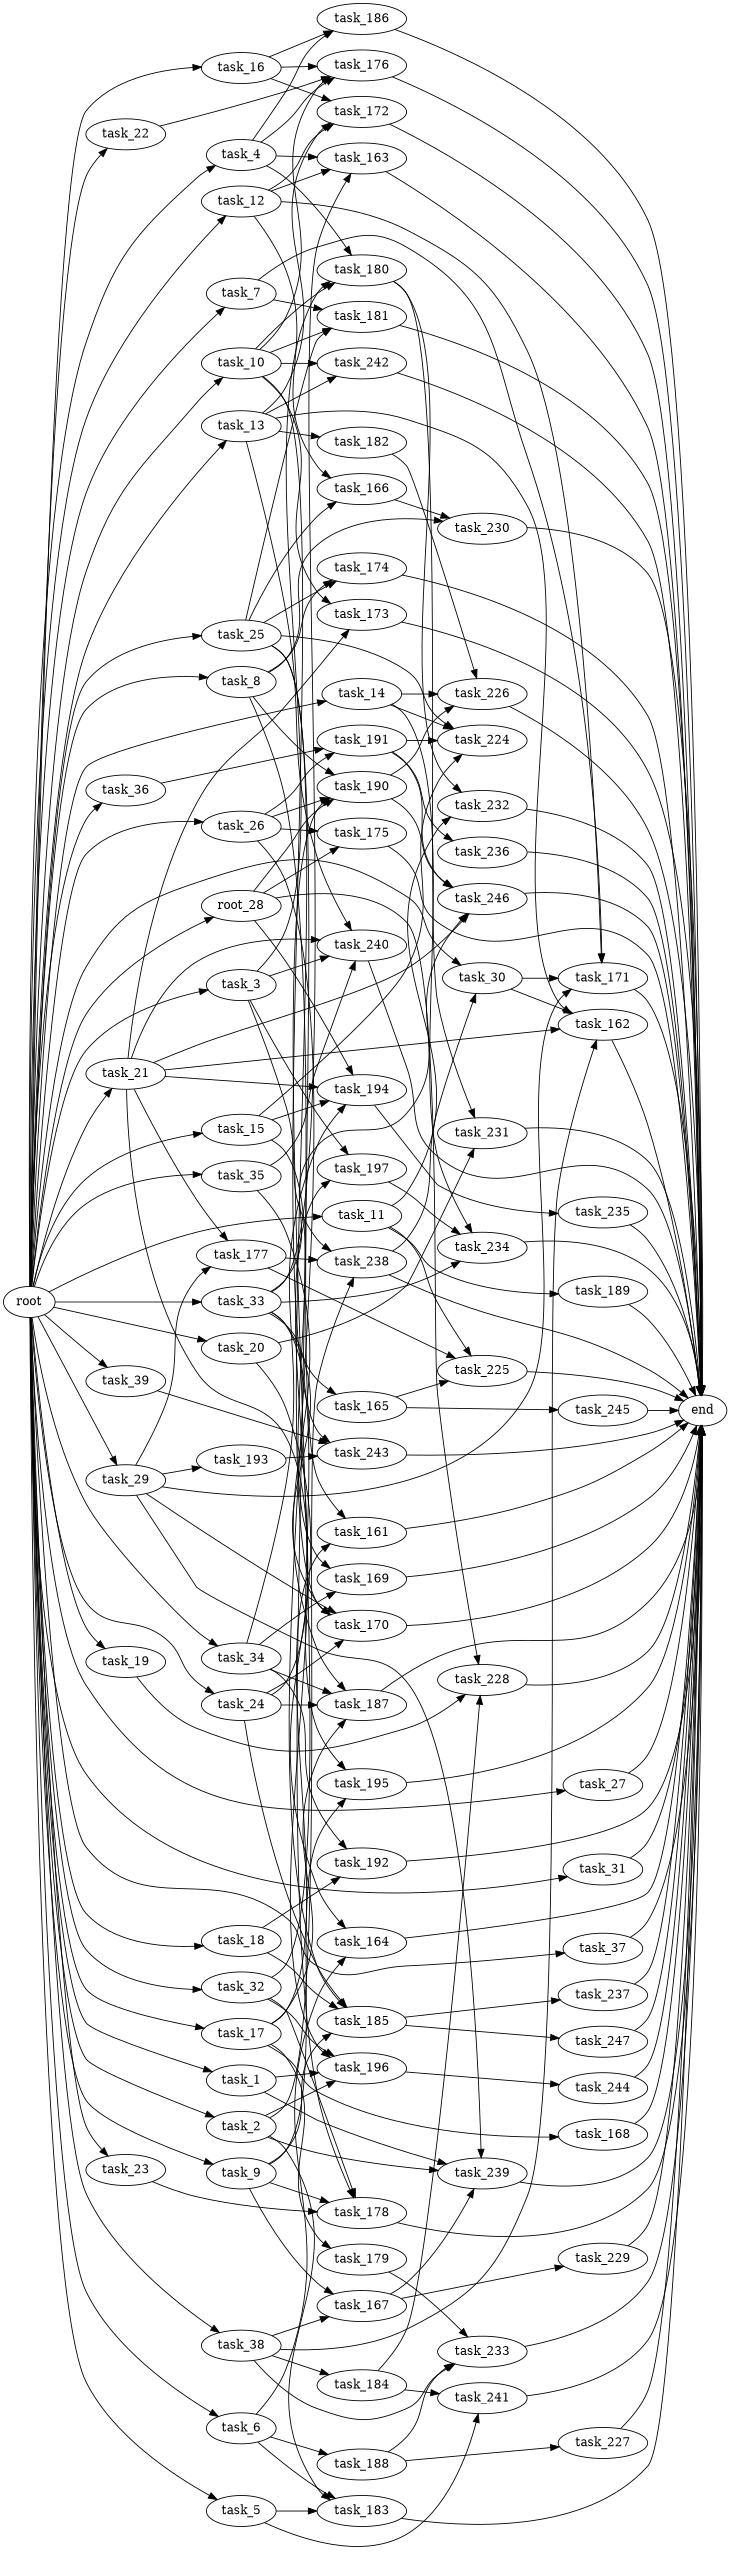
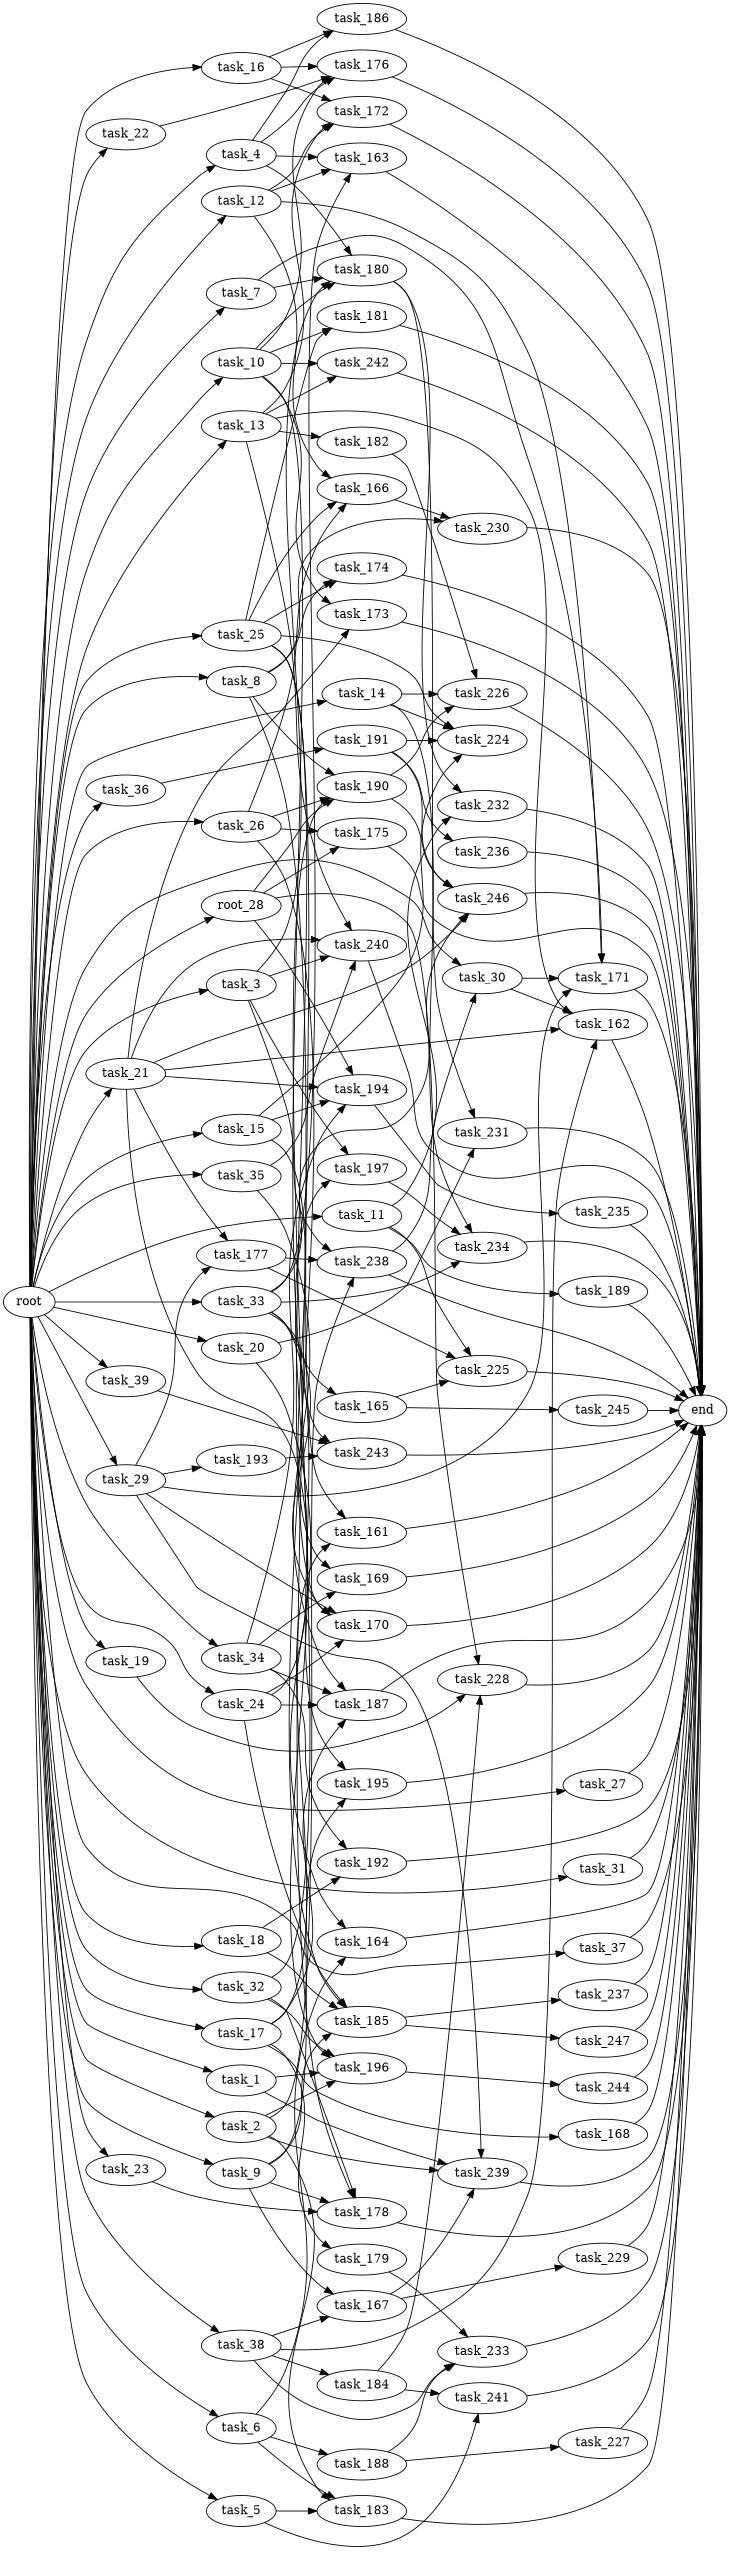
  digraph {
    rankdir=LR
    task_12
    task_172
    task_171
    task_166
    task_163
    end
    task_230
    task_36
    task_191
    task_246
    task_224
    task_236
    task_19
    task_228
    task_180
    task_231
    task_232
    task_196
    task_244
    root
    task_10
    task_18
    task_4
    task_33
    task_8
    task_15
    task_5
    task_27
    task_14
    task_21
    task_38
    task_16
    task_7
    task_26
    task_30
    task_17
    task_31
    task_2
    task_35
    task_3
    task_22
    task_25
    task_29
    n44 [label=root_28]
    task_23
    task_6
    task_32
    task_39
    task_20
    task_9
    task_37
    task_1
    task_34
    task_13
    task_24
    task_11
    task_242
    task_176
    task_181
    task_243
    task_173
    task_192
    task_185
    task_186
    task_234
    task_165
    task_170
    task_195
    task_174
    task_190
    task_178
    task_169
    task_194
    task_183
    task_241
    task_226
    task_177
    task_162
    task_240
    task_167
    task_184
    task_233
    task_175
    task_168
    task_161
    task_179
    task_187
    task_239
    task_238
    task_197
    task_193
    task_164
    task_188
    task_182
    task_189
    task_225
    task_237
    task_247
    task_245
    task_235
    task_229
    task_227
    task_12 -> task_172
    task_12 -> task_171
    task_12 -> task_166
    task_12 -> task_163
    task_172 -> end
    task_171 -> end
    task_166 -> task_230
    task_163 -> end
    task_230 -> end
    task_36 -> task_191
    task_191 -> task_246
    task_191 -> task_224
    task_191 -> task_236
    task_246 -> end
    task_236 -> end
    task_19 -> task_228
    task_228 -> end
    task_180 -> task_231
    task_180 -> task_232
    task_231 -> end
    task_232 -> end
    task_196 -> task_244
    task_244 -> end
    root -> task_12
    root -> task_36
    root -> task_19
    root -> task_10
    root -> task_18
    root -> task_4
    root -> task_33
    root -> task_8
    root -> task_15
    root -> task_5
    root -> task_27
    root -> task_14
    root -> task_21
    root -> task_38
    root -> task_16
    root -> task_7
    root -> task_26
    root -> task_30
    root -> task_17
    root -> task_31
    root -> task_2
    root -> task_35
    root -> task_3
    root -> task_22
    root -> task_25
    root -> task_29
    root -> n44
    root -> task_23
    root -> task_6
    root -> task_32
    root -> task_39
    root -> task_20
    root -> task_9
    root -> task_37
    root -> task_1
    root -> task_34
    root -> task_13
    root -> task_24
    root -> task_11
    task_10 -> task_180
    task_10 -> task_242
    task_10 -> task_176
    task_10 -> task_181
    task_10 -> task_243
    task_10 -> task_173
    task_18 -> task_192
    task_18 -> task_185
    task_4 -> task_163
    task_4 -> task_180
    task_4 -> task_176
    task_4 -> task_186
    task_33 -> task_163
    task_33 -> task_246
    task_33 -> task_234
    task_33 -> task_165
    task_33 -> task_170
    task_33 -> task_195
    task_8 -> task_230
    task_8 -> task_174
    task_8 -> task_190
    task_8 -> task_178
    task_15 -> task_224
    task_15 -> task_169
    task_15 -> task_194
    task_5 -> task_183
    task_5 -> task_241
    task_27 -> end
    task_14 -> task_224
    task_14 -> task_234
    task_14 -> task_226
    task_21 -> task_246
    task_21 -> task_196
    task_21 -> task_173
    task_21 -> task_194
    task_21 -> task_177
    task_21 -> task_162
    task_21 -> task_240
    task_38 -> task_162
    task_38 -> task_167
    task_38 -> task_184
    task_38 -> task_233
    task_16 -> task_172
    task_16 -> task_176
    task_16 -> task_186
    task_7 -> task_171
-   task_7 -> task_181
-   task_26 -> task_191
+   task_7 -> task_180
+   task_26 -> task_166
    task_26 -> task_185
    task_26 -> task_190
    task_26 -> task_175
    task_30 -> task_171
    task_30 -> task_162
    task_17 -> task_168
    task_17 -> task_161
    task_17 -> task_179
    task_17 -> task_187
    task_31 -> end
    task_2 -> task_196
    task_2 -> task_183
    task_2 -> task_239
    task_2 -> task_238
    task_35 -> task_240
    task_35 -> task_187
    task_3 -> task_180
    task_3 -> task_240
    task_3 -> task_238
    task_3 -> task_197
    task_22 -> task_176
    task_25 -> task_166
    task_25 -> task_224
    task_25 -> task_181
    task_25 -> task_170
    task_25 -> task_174
    task_25 -> task_161
    task_29 -> task_171
    task_29 -> task_170
    task_29 -> task_177
    task_29 -> task_239
    task_29 -> task_193
    n44 -> task_228
    n44 -> task_190
    n44 -> task_194
    n44 -> task_175
    task_23 -> task_178
    task_6 -> task_183
    task_6 -> task_164
    task_6 -> task_188
    task_32 -> task_196
    task_32 -> task_190
    task_32 -> task_178
    task_39 -> task_243
    task_20 -> task_231
    task_20 -> task_164
    task_9 -> task_185
    task_9 -> task_195
    task_9 -> task_178
    task_9 -> task_167
    task_37 -> end
    task_1 -> task_196
    task_1 -> task_239
    task_34 -> task_192
    task_34 -> task_169
    task_34 -> task_194
    task_34 -> task_187
    task_13 -> task_172
    task_13 -> task_242
    task_13 -> task_162
    task_13 -> task_240
    task_13 -> task_182
    task_24 -> task_185
    task_24 -> task_170
    task_24 -> task_187
    task_24 -> task_197
    task_11 -> task_232
    task_11 -> task_189
    task_11 -> task_225
    task_242 -> end
    task_176 -> end
    task_181 -> end
    task_243 -> end
    task_173 -> end
    task_192 -> end
    task_185 -> task_237
    task_185 -> task_247
    task_186 -> end
    task_234 -> end
    task_165 -> task_225
    task_165 -> task_245
    task_170 -> end
    task_195 -> end
    task_174 -> end
    task_190 -> task_246
    task_190 -> task_226
    task_178 -> end
    task_169 -> end
    task_194 -> task_235
    task_183 -> end
    task_241 -> end
    task_226 -> end
    task_177 -> task_238
    task_177 -> task_225
    task_162 -> end
    task_240 -> end
    task_167 -> task_239
    task_167 -> task_229
    task_184 -> task_228
    task_184 -> task_241
    task_233 -> end
    task_175 -> end
    task_168 -> end
    task_161 -> end
    task_179 -> task_233
    task_187 -> end
    task_239 -> end
    task_238 -> end
    task_238 -> task_30
    task_197 -> task_234
    task_193 -> task_243
    task_164 -> end
    task_188 -> task_233
    task_188 -> task_227
    task_182 -> task_226
    task_189 -> end
    task_225 -> end
    task_237 -> end
    task_247 -> end
    task_245 -> end
    task_235 -> end
    task_229 -> end
    task_227 -> end
  }
